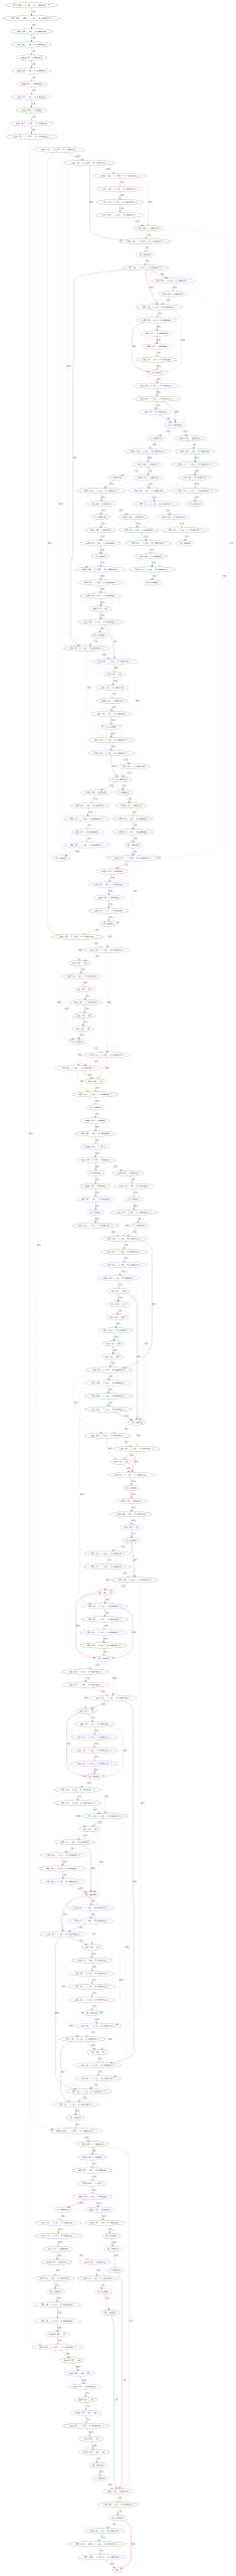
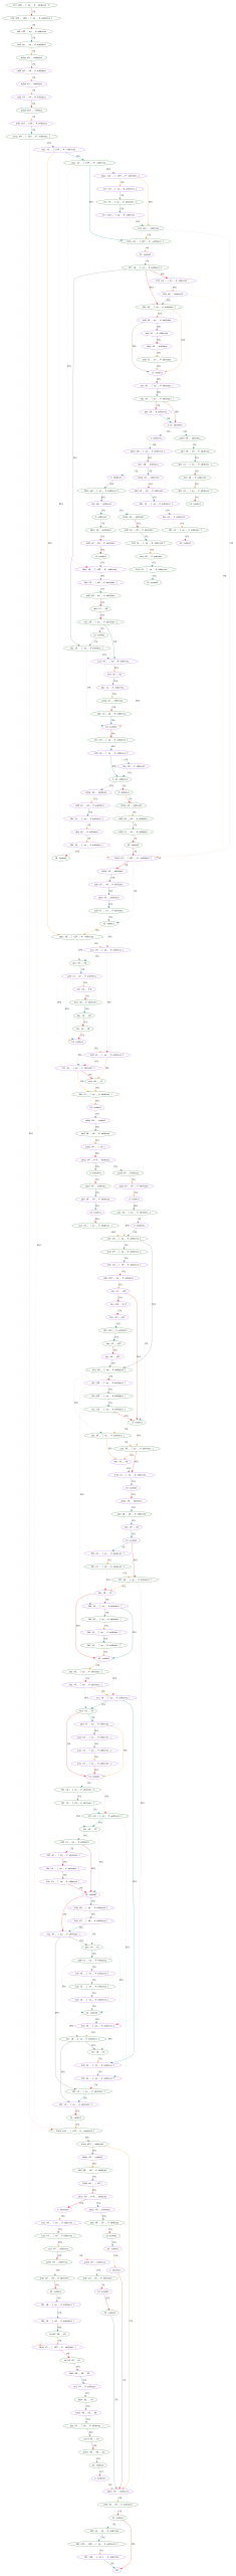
  digraph {
    fontname="IBM Plex Mono"
    node [color=purple fontname="IBM Plex Mono"]
    edge [color=teal fontname="IBM Plex Mono" style=solid]
    n1 [color=darkgreen label="str x28 , [ sp , #- address ]!"]
    n2 [color=darkgreen label="stp x29 , x30 , [ sp , # address ]"]
    n3 [color=darkgreen label="add x29 , sp , # address"]
    n4 [color=darkgreen label="sub sp , sp , # address"]
    n5 [color=darkgreen label="adrp x8 , address"]
    n6 [label="add x8 , x8 , # address"]
    n7 [label="adrp x9 , address"]
    n8 [label="add x9 , x9 , # address"]
    n9 [color=darkgreen label="adrp x10 , symbol"]
    n10 [label="add x10 , x10 , # address"]
    n11 [color=darkgreen label="stur w0 , [ x29 , #- address ]"]
    n12 [label="stur x1 , [ x29 , #- address ]"]
    n13 [color=darkgreen label="ldur w11 , [ x29 , #- address ]"]
    n14 [color=darkgreen label="stur x2 , [ x29 , #- address ]"]
    n15 [label="ldur x2 , [ x29 , #- address ]"]
    n16 [color=darkgreen label="ldur x8 , [ x29 , #- address ]"]
    n17 [label="ldur x9 , [ x29 , #- address ]"]
    n18 [color=darkgreen label="cbnz w11 , address"]
    n19 [label="ldur x11 , [ x29 , #- address ]"]
    n20 [color=darkgreen label="ldur x0 , [ x29 , #- address ]"]
    n21 [label="ldur x8 , [ x29 , #- address ]"]
    n22 [label="adrp x0 , address"]
    n23 [color=darkgreen label="bl symbol"]
    n24 [label="str x0 , [ sp , # address ]"]
    n25 [color=darkgreen label="mov x0 , x8"]
    n26 [color=darkgreen label="ucvtf d1 , x9"]
    n27 [label="str x8 , [ sp , # address ]"]
    n28 [color=darkgreen label="cbz x11 , address"]
    n29 [label="bl symbol"]
    n30 [label="ldr x2 , [ x8 , # address ]"]
    n31 [color=darkgreen label="str x9 , [ sp , # address ]"]
    n32 [label="str x10 , [ sp , # address ]"]
    n33 [label="add x0 , x0 , # address"]
    n34 [color=darkgreen label="str x0 , [ sp , # address ]"]
    n35 [label="adrp x1 , address"]
    n36 [color=darkgreen label="add x1 , x1 , # address"]
    n37 [label="ldr x1 , [ sp , # address ]"]
    n38 [label="add x1 , sp , # address"]
    n39 [label="bl symbol"]
    n40 [label="str x0 , [ sp , # address ]"]
    n41 [color=darkgreen label="mov x0 , x1"]
    n42 [label="mov w2 , # 0"]
    n43 [color=darkgreen label="mov x8 , # address"]
    n44 [color=darkgreen label="mov x3 , x8"]
    n45 [color=darkgreen label="mov x4 , x8"]
    n46 [color=darkgreen label="ldr x1 , [ sp , # address ]"]
    n47 [label="bl symbol"]
    n48 [label="adrp x8 , symbol"]
    n49 [color=darkgreen label="add x8 , x8 , # address"]
    n50 [label="ldrb w9 , [ x8 ]"]
    n51 [label="tbnz w9 , # 0 , address"]
    n52 [color=darkgreen label="adrp x0 , address"]
    n53 [color=darkgreen label="b address"]
    n54 [label="add x0 , x0 , # address"]
    n55 [color=darkgreen label="adrp x0 , address"]
    n56 [label="bl symbol"]
    n57 [label="add x0 , x0 , # address"]
    n58 [label="ldr x8 , [ sp , # address ]"]
    n59 [color=darkgreen label="ldr x3 , [ sp , # address ]"]
    n60 [color=darkgreen label="ldr x3 , [ sp , # address ]"]
    n61 [label="cbz x8 , address"]
    n62 [label="add x0 , sp , # address"]
    n63 [label="bl symbol"]
    n64 [label="ldr x8 , [ sp , # address ]"]
    n65 [label="bl symbol"]
    n66 [label="mov x1 , # address"]
    n67 [label="str x0 , [ sp , # address ]"]
    n68 [color=darkgreen label="str x0 , [ sp , # address ]"]
    n69 [label="b address"]
    n70 [color=darkgreen label="ldr x8 , [ sp , # address ]"]
    n71 [color=darkgreen label="ldr x9 , [ sp , # address ]"]
    n72 [color=darkgreen label="str x8 , [ sp , # address ]"]
    n73 [label="ldr x0 , [ x9 , # address ]"]
    n74 [label="str x10 , [ sp , # address ]"]
    n75 [color=darkgreen label="ldr x8 , [ sp , # address ]"]
    n76 [label="bl symbol"]
    n77 [label="adrp x2 , address"]
    n78 [color=darkgreen label="add x2 , x2 , # address"]
    n79 [color=darkgreen label="ldr x8 , [ sp , # address ]"]
    n80 [label="cmp x8 , # address"]
    n81 [label="b.ne address"]
    n82 [color=darkgreen label="adrp x0 , address"]
    n83 [label="b address"]
    n84 [color=darkgreen label="add x0 , x0 , # address"]
    n85 [label="ldrb w8 , [ sp , # address ]"]
    n86 [color=darkgreen label="ldr x1 , [ sp , # address ]"]
    n87 [label="cbnz w8 , address"]
    n88 [label="add x10 , sp , # address"]
    n89 [color=darkgreen label="bl symbol"]
    n90 [label="mov x1 , x10"]
    n91 [color=darkgreen label="str x0 , [ sp , # address ]"]
    n92 [label="mov w11 , # 0"]
    n93 [label="mov w2 , w11"]
    n94 [color=darkgreen label="mov x12 , # address"]
    n95 [color=darkgreen label="mov x3 , x12"]
    n96 [label="mov x4 , x12"]
    n97 [color=darkgreen label="str w11 , [ sp , # address ]"]
    n98 [label="ldr x1 , [ sp , # address ]"]
    n99 [label="mov x0 , x8"]
    n100 [color=darkgreen label="str x12 , [ sp , # address ]"]
    n101 [label="bl symbol"]
    n102 [color=darkgreen label="ldr w2 , [ sp , # address ]"]
    n103 [label="ldr x1 , [ sp , # address ]"]
    n104 [label="bl symbol"]
    n105 [label="adrp x8 , address"]
    n106 [color=darkgreen label="add x8 , x8 , # address"]
    n107 [label="mov x0 , x8"]
    n108 [label="bl symbol"]
    n109 [label="ldr x8 , [ sp , # address ]"]
    n110 [color=darkgreen label="str x0 , [ sp , # address ]"]
    n111 [color=darkgreen label="ldr x9 , [ x8 , # address ]"]
    n112 [label="mov x0 , x9"]
    n113 [label="ldr x1 , [ sp , # address ]"]
    n114 [color=darkgreen label="str x0 , [ sp , # address ]"]
    n115 [color=darkgreen label="mov x0 , x1"]
    n116 [color=darkgreen label="ldr x8 , [ sp , # address ]"]
    n117 [label="str x0 , [ sp , # address ]"]
    n118 [label="ldr x3 , [ sp , # address ]"]
    n119 [color=darkgreen label="ldr x4 , [ sp , # address ]"]
    n120 [label="ldr x9 , [ x8 , # address ]"]
    n121 [color=darkgreen label="mov x0 , x9"]
    n122 [label="ldr x1 , [ sp , # address ]"]
    n123 [label="add x1 , sp , # address"]
    n124 [label="bl symbol"]
    n125 [label="ldr x2 , [ sp , # address ]"]
    n126 [label="ldr w2 , [ sp , # address ]"]
    n127 [color=darkgreen label="ldr x8 , [ sp , # address ]"]
    n128 [color=darkgreen label="str x0 , [ sp , # address ]"]
    n129 [label="ldr x3 , [ sp , # address ]"]
    n130 [label="ldr x4 , [ sp , # address ]"]
    n131 [color=darkgreen label="ldr x9 , [ x8 , # address ]"]
    n132 [color=darkgreen label="mov x0 , x9"]
    n133 [color=darkgreen label="add x1 , sp , # address"]
    n134 [label="bl symbol"]
    n135 [color=darkgreen label="ldr x3 , [ sp , # address ]"]
    n136 [label="ldr w2 , [ sp , # address ]"]
    n137 [label="ldr x8 , [ sp , # address ]"]
    n138 [label="str x0 , [ sp , # address ]"]
    n139 [label="ldr x3 , [ sp , # address ]"]
    n140 [label="ldr x4 , [ sp , # address ]"]
    n141 [label="ldr x9 , [ x8 , # address ]"]
    n142 [color=darkgreen label="mov x0 , x9"]
    n143 [color=darkgreen label="add x1 , sp , # address"]
    n144 [color=darkgreen label="bl symbol"]
    n145 [label="ldr x4 , [ sp , # address ]"]
    n146 [label="ldr w2 , [ sp , # address ]"]
    n147 [color=darkgreen label="ldr x3 , [ sp , # address ]"]
    n148 [label="ldr x4 , [ sp , # address ]"]
    n149 [color=darkgreen label="bl symbol"]
    n150 [label="adrp x0 , address"]
    n151 [label="adrp x8 , symbol"]
    n152 [color=darkgreen label="add x0 , x0 , # address"]
    n153 [color=darkgreen label="add x8 , x8 , # address"]
    n154 [color=darkgreen label="bl symbol"]
    n155 [label="ldrb w9 , [ x8 ]"]
    n156 [color=darkgreen label="str x0 , [ sp , # address ]"]
    n157 [color=darkgreen label="mov w2 , # address"]
    n158 [color=darkgreen label="ldr x3 , [ sp , # address ]"]
    n159 [color=darkgreen label="bl symbol"]
    n160 [label="adrp x0 , address"]
    n161 [label="b address"]
    n162 [color=darkgreen label="add sp , sp , # address"]
    n163 [label=ret]
    n164 [color=darkgreen label="ldp x29 , x30 , [ sp , # address ]"]
    n165 [label="ldr x28 , [ sp ] , # address"]
    n166 [label="tbnz w9 , # 0 , address"]
    n167 [label="adrp x0 , address"]
    n168 [label="b address"]
    n169 [color=darkgreen label="add x0 , x0 , # address"]
    n170 [label="ldr x8 , [ sp , # address ]"]
    n171 [color=darkgreen label="bl symbol"]
    n172 [color=darkgreen label="ldr x9 , [ x8 , # address ]"]
    n173 [label="add x0 , x0 , # address"]
    n174 [color=darkgreen label="ldrb w8 , [ sp , # address ]"]
    n175 [label="ldr x1 , [ sp , # address ]"]
    n176 [label="cbz w8 , address"]
    n177 [label="bl symbol"]
    n178 [label="b address"]
    n179 [color=darkgreen label="cbz x9 , address"]
    n180 [label="mov w2 , # address"]
    n181 [color=darkgreen label="ldr x3 , [ sp , # address ]"]
    n182 [label="bl symbol"]
    n183 [color=darkgreen label="adrp x0 , address"]
    n184 [color=darkgreen label="b address"]
    n185 [label="adrp x0 , address"]
    n186 [color=darkgreen label="adrp x0 , address"]
    n187 [color=darkgreen label="add x0 , x0 , # address"]
    n188 [color=darkgreen label="add x0 , x0 , # address"]
    n189 [label="bl symbol"]
    n190 [color=darkgreen label="bl symbol"]
    n191 [color=darkgreen label="add x0 , x0 , # address"]
    n192 [color=darkgreen label="adrp x0 , address"]
    n193 [color=darkgreen label="ldr x1 , [ sp , # address ]"]
    n194 [label="add x0 , x0 , # address"]
    n195 [color=darkgreen label="bl symbol"]
    n196 [label="ldr x8 , [ sp , # address ]"]
    n197 [label="ldr x9 , [ x8 , # address ]"]
    n198 [color=darkgreen label="ucvtf d0 , x9"]
    n199 [label="fsub d0 , d0 , d1"]
    n200 [label="mov x9 , # address"]
    n201 [color=darkgreen label="fmov d1 , x9"]
    n202 [label="fmul d0 , d1 , d0"]
    n203 [color=darkgreen label="ldr x9 , [ x8 , # address ]"]
    n204 [color=darkgreen label="ucvtf d1 , x9"]
    n205 [color=darkgreen label="fdiv d0 , d0 , d1"]
    n206 [color=darkgreen label="bl symbol"]
    n207 [label="b address"]
    n208 [color=darkgreen label="mov w2 , # address"]
    n209 [color=darkgreen label="ldr x3 , [ sp , # address ]"]
    n210 [color=darkgreen label="bl symbol"]
    n211 [color=darkgreen label="bl symbol"]
    n212 [color=darkgreen label="add x8 , sp , # address"]
    n213 [color=darkgreen label="mov x1 , x8"]
    n214 [color=darkgreen label="str x8 , [ sp , # address ]"]
    n215 [color=darkgreen label="bl symbol"]
    n216 [label="mov x0 , x8"]
    n217 [color=darkgreen label="str x0 , [ sp , # address ]"]
    n218 [label="mov x1 , # address"]
    n219 [color=darkgreen label="adrp x2 , address"]
    n220 [color=darkgreen label="add x2 , x2 , # address"]
    n221 [label="ldr x8 , [ sp , # address ]"]
    n222 [label="cmp x8 , # address"]
    n223 [color=darkgreen label="b.ne address"]
    n224 [label="adrp x0 , address"]
    n225 [color=darkgreen label="b address"]
    n226 [label="add x0 , x0 , # address"]
    n227 [color=darkgreen label="adrp x0 , address"]
    n228 [label="ldr x1 , [ sp , # address ]"]
    n229 [color=darkgreen label="add x0 , x0 , # address"]
    n230 [label="mov w2 , # address"]
    n231 [label="ldr x3 , [ sp , # address ]"]
    n232 [color=darkgreen label="bl symbol"]
    n233 [color=darkgreen label="add x1 , sp , # address"]
    n234 [color=darkgreen label="bl symbol"]
    n1 -> n2 [color=red label=CFG]
    n2 -> n3 [color=red label=CFG style=dotted]
    n3 -> n4 [label=CFG]
    n4 -> n5 [color=darkorange label=CFG]
    n5 -> n6 [color=gray40 label=CFG]
    n6 -> n7 [color=darkorange label=CFG style=dotted]
    n7 -> n8 [color=darkorange label=CFG style=dotted]
    n8 -> n9 [color=red label=CFG]
    n9 -> n10 [color=darkorange label=CFG style=dotted]
    n10 -> n11 [label=CFG]
+   n11 -> n12 [color=gray40 label=CFG style=dotted]
    n11 -> n13 [color=red label=DFG style=dotted]
    n12 -> n14 [label=CFG]
    n12 -> n15 [color=darkorange label=DFG style=dotted]
    n12 -> n16 [color=darkorange label=DFG]
    n12 -> n17 [color=darkorange label=DFG style=dotted]
    n13 -> n18 [color=gray40 label=DFG style=dotted]
    n14 -> n19 [color=gray40 label=DFG style=dotted]
    n14 -> n20 [label=DFG]
    n14 -> n21 [color=red label=DFG style=dotted]
    n15 -> n22 [color=red label=CFG]
    n15 -> n23 [color=gray40 label=DFG style=dotted]
    n16 -> n24 [color=darkorange label=CFG style=dotted]
    n16 -> n25 [color=gray40 label=DFG style=dotted]
    n17 -> n26 [color=red label=DFG]
    n18 -> n150 [color=darkorange label=CFG]
    n18 -> n151 [color=gray40 label=CFG]
    n19 -> n27 [color=darkorange label=CFG]
    n19 -> n28 [color=darkorange label=DFG]
    n20 -> n29 [color=darkorange label=DFG style=dotted]
    n21 -> n30 [color=gray40 label=DFG style=dotted]
    n22 -> n33 [color=gray40 label=CFG]
    n23 -> n16 [color=darkorange label=CFG]
    n23 -> n24 [color=gray40 label=DFG style=dotted]
    n24 -> n25 [label=CFG style=dotted]
    n24 -> n37 [color=red label=DFG style=dotted]
    n25 -> n38 [label=CFG]
    n25 -> n39 [color=darkorange label=DFG style=dotted]
    n26 -> n199 [color=gray40 label=CFG]
    n27 -> n31 [color=gray40 label=CFG]
    n28 -> n15 [color=gray40 label=CFG style=dotted]
    n28 -> n20 [color=darkorange label=CFG style=dotted]
    n29 -> n34 [color=gray40 label=DFG style=dotted]
    n30 -> n212 [label=CFG style=dotted]
    n31 -> n32 [label=CFG]
    n32 -> n28 [label=CFG style=dotted]
    n33 -> n35 [label=CFG]
    n34 -> n58 [color=red label=DFG]
    n34 -> n59 [color=red label=DFG]
    n34 -> n60 [color=gray40 label=DFG]
    n35 -> n36 [label=CFG]
    n36 -> n23 [color=gray40 label=CFG style=dotted]
    n37 -> n40 [color=red label=CFG style=dotted]
    n37 -> n41 [color=darkorange label=DFG]
    n38 -> n39 [label=DFG style=dotted]
    n38 -> n42 [color=darkorange label=CFG style=dotted]
    n39 -> n37 [color=darkorange label=CFG style=dotted]
    n39 -> n40 [label=DFG style=dotted]
    n40 -> n41 [color=red label=CFG]
    n40 -> n46 [color=darkorange label=DFG]
    n41 -> n46 [color=darkorange label=CFG style=dotted]
    n42 -> n43 [color=red label=CFG style=dotted]
    n43 -> n44 [label=CFG]
    n44 -> n45 [color=red label=CFG]
    n45 -> n39 [color=red label=CFG]
    n46 -> n47 [color=darkorange label=CFG]
    n47 -> n48 [color=gray40 label=CFG style=dotted]
    n48 -> n49 [color=gray40 label=CFG]
    n49 -> n50 [color=darkorange label=CFG]
    n50 -> n51 [color=red label=DFG style=dotted]
    n51 -> n52 [color=gray40 label=CFG style=dotted]
    n51 -> n53 [color=gray40 label=CFG]
    n52 -> n54 [color=darkorange label=CFG]
    n53 -> n55 [color=red label=CFG style=dotted]
    n54 -> n56 [color=darkorange label=CFG]
    n55 -> n57 [label=CFG]
    n56 -> n68 [color=gray40 label=DFG]
    n57 -> n76 [label=CFG]
    n58 -> n61 [color=darkorange label=DFG style=dotted]
    n59 -> n62 [color=darkorange label=CFG]
    n59 -> n63 [color=darkorange label=DFG]
    n60 -> n64 [label=CFG style=dotted]
    n60 -> n65 [label=DFG style=dotted]
    n61 -> n15 [color=darkorange label=DFG style=dotted]
    n61 -> n59 [color=gray40 label=CFG]
    n62 -> n63 [color=gray40 label=DFG]
    n62 -> n66 [color=gray40 label=CFG]
    n63 -> n67 [color=red label=DFG style=dotted]
    n64 -> n216 [color=darkorange label=DFG]
    n65 -> n217 [color=red label=DFG]
    n66 -> n77 [color=red label=CFG]
    n67 -> n79 [label=DFG]
    n68 -> n69 [color=gray40 label=CFG style=dotted]
    n68 -> n70 [color=darkorange label=DFG style=dotted]
    n69 -> n70 [color=gray40 label=CFG]
    n70 -> n71 [color=gray40 label=CFG style=dotted]
    n70 -> n72 [color=gray40 label=DFG]
    n71 -> n73 [label=CFG style=dotted]
    n72 -> n74 [color=red label=CFG style=dotted]
    n72 -> n75 [label=DFG style=dotted]
    n73 -> n88 [color=red label=CFG style=dotted]
    n73 -> n89 [label=DFG style=dotted]
    n74 -> n97 [color=gray40 label=CFG]
    n74 -> n98 [color=gray40 label=DFG style=dotted]
    n75 -> n91 [color=darkorange label=CFG style=dotted]
    n75 -> n99 [color=darkorange label=DFG]
    n76 -> n156 [color=red label=DFG style=dotted]
    n77 -> n78 [color=darkorange label=CFG]
    n78 -> n63 [color=darkorange label=CFG]
    n79 -> n80 [color=red label=CFG]
    n79 -> n81 [color=red label=DFG]
    n80 -> n81 [label=CFG]
    n81 -> n82 [label=CFG style=dotted]
    n81 -> n83 [color=gray40 label=CFG style=dotted]
    n82 -> n84 [label=CFG style=dotted]
    n83 -> n85 [label=CFG style=dotted]
    n84 -> n86 [label=CFG]
    n85 -> n87 [color=gray40 label=DFG]
    n86 -> n157 [color=red label=CFG style=dotted]
    n87 -> n160 [label=CFG]
    n87 -> n161 [label=CFG style=dotted]
    n88 -> n90 [color=darkorange label=CFG]
    n89 -> n75 [color=darkorange label=CFG style=dotted]
    n89 -> n91 [color=darkorange label=DFG style=dotted]
    n90 -> n89 [color=red label=DFG]
    n90 -> n92 [color=red label=CFG]
    n91 -> n99 [color=darkorange label=CFG]
    n91 -> n103 [color=red label=DFG]
    n92 -> n93 [color=red label=CFG style=dotted]
    n93 -> n94 [label=CFG style=dotted]
    n94 -> n95 [label=CFG]
    n95 -> n96 [color=red label=CFG]
    n96 -> n72 [color=gray40 label=CFG]
    n97 -> n100 [label=CFG style=dotted]
    n98 -> n101 [label=DFG]
    n98 -> n102 [color=gray40 label=CFG]
    n99 -> n103 [color=gray40 label=CFG style=dotted]
    n100 -> n89 [color=red label=CFG]
    n101 -> n116 [color=darkorange label=CFG]
    n101 -> n117 [color=red label=DFG style=dotted]
    n102 -> n118 [color=darkorange label=CFG]
    n103 -> n104 [color=gray40 label=CFG]
    n104 -> n105 [color=red label=CFG]
    n105 -> n106 [label=CFG style=dotted]
    n106 -> n107 [label=CFG style=dotted]
    n107 -> n108 [label=CFG]
    n108 -> n109 [label=CFG]
    n108 -> n110 [color=red label=DFG]
    n109 -> n111 [color=darkorange label=CFG style=dotted]
    n110 -> n112 [color=darkorange label=CFG]
    n110 -> n113 [color=red label=DFG style=dotted]
    n111 -> n110 [color=darkorange label=CFG style=dotted]
    n111 -> n112 [color=red label=DFG style=dotted]
    n112 -> n98 [color=red label=CFG style=dotted]
    n112 -> n101 [color=red label=DFG]
    n113 -> n114 [color=darkorange label=CFG style=dotted]
    n113 -> n115 [color=gray40 label=DFG style=dotted]
    n114 -> n115 [color=gray40 label=CFG]
    n114 -> n145 [color=gray40 label=DFG]
    n115 -> n122 [color=darkorange label=CFG style=dotted]
    n116 -> n120 [color=red label=CFG style=dotted]
    n117 -> n121 [label=CFG]
    n117 -> n122 [label=DFG]
    n118 -> n119 [label=CFG]
    n119 -> n101 [color=darkorange label=CFG]
    n120 -> n117 [color=darkorange label=CFG]
    n120 -> n121 [label=DFG style=dotted]
    n121 -> n123 [label=CFG]
    n121 -> n124 [color=red label=DFG]
    n122 -> n125 [color=gray40 label=CFG style=dotted]
    n123 -> n124 [color=darkorange label=DFG]
    n123 -> n126 [color=gray40 label=CFG]
    n124 -> n127 [label=CFG style=dotted]
    n124 -> n128 [color=red label=DFG style=dotted]
    n125 -> n135 [color=red label=CFG style=dotted]
    n126 -> n129 [color=gray40 label=CFG style=dotted]
    n127 -> n131 [color=gray40 label=CFG style=dotted]
    n128 -> n125 [label=DFG style=dotted]
    n128 -> n132 [label=CFG]
    n129 -> n130 [color=darkorange label=CFG]
    n130 -> n124 [color=red label=CFG]
    n131 -> n128 [label=CFG style=dotted]
    n131 -> n132 [label=DFG style=dotted]
    n132 -> n133 [color=gray40 label=CFG style=dotted]
    n132 -> n134 [label=DFG style=dotted]
    n133 -> n134 [color=red label=DFG]
    n133 -> n136 [color=red label=CFG style=dotted]
    n134 -> n137 [label=CFG]
    n134 -> n138 [color=red label=DFG]
    n135 -> n145 [label=CFG]
    n136 -> n139 [color=red label=CFG]
    n137 -> n141 [color=gray40 label=CFG style=dotted]
    n138 -> n135 [color=gray40 label=DFG]
    n138 -> n142 [color=gray40 label=CFG]
    n139 -> n140 [color=gray40 label=CFG]
    n140 -> n134 [color=red label=CFG]
    n141 -> n138 [label=CFG]
    n141 -> n142 [color=gray40 label=DFG style=dotted]
    n142 -> n143 [label=CFG]
    n142 -> n144 [label=DFG style=dotted]
    n143 -> n144 [label=DFG style=dotted]
    n143 -> n146 [color=gray40 label=CFG style=dotted]
    n144 -> n113 [label=CFG style=dotted]
    n144 -> n114 [color=gray40 label=DFG style=dotted]
    n145 -> n149 [color=red label=CFG]
    n146 -> n147 [color=gray40 label=CFG style=dotted]
    n147 -> n148 [color=gray40 label=CFG style=dotted]
    n148 -> n144 [color=gray40 label=CFG style=dotted]
    n149 -> n13 [color=darkorange label=CFG]
    n150 -> n152 [color=darkorange label=CFG style=dotted]
    n151 -> n153 [color=darkorange label=CFG]
    n152 -> n154 [color=red label=CFG style=dotted]
    n153 -> n155 [color=gray40 label=CFG style=dotted]
    n154 -> n162 [label=CFG style=dotted]
    n154 -> n163 [color=red label=DFG]
    n155 -> n166 [color=darkorange label=DFG]
    n156 -> n70 [color=darkorange label=DFG style=dotted]
    n157 -> n158 [color=darkorange label=CFG]
    n158 -> n159 [color=red label=CFG style=dotted]
    n160 -> n173 [color=red label=CFG style=dotted]
    n161 -> n174 [color=gray40 label=CFG]
    n162 -> n164 [label=CFG]
    n164 -> n165 [color=darkorange label=CFG style=dotted]
    n165 -> n163 [label=CFG]
    n166 -> n167 [label=CFG style=dotted]
    n166 -> n168 [color=red label=CFG]
    n167 -> n169 [color=gray40 label=CFG]
    n168 -> n170 [color=darkorange label=CFG style=dotted]
    n169 -> n171 [color=red label=CFG style=dotted]
    n170 -> n172 [color=red label=CFG style=dotted]
    n171 -> n177 [label=CFG]
    n172 -> n179 [color=darkorange label=DFG style=dotted]
    n173 -> n175 [label=CFG]
    n174 -> n176 [color=gray40 label=DFG]
    n175 -> n180 [color=gray40 label=CFG style=dotted]
    n176 -> n183 [label=CFG style=dotted]
    n176 -> n184 [label=CFG style=dotted]
    n177 -> n178 [color=darkorange label=CFG]
    n178 -> n150 [color=red label=CFG]
    n179 -> n185 [color=darkorange label=CFG style=dotted]
    n179 -> n186 [color=red label=CFG]
    n180 -> n181 [color=darkorange label=CFG style=dotted]
    n181 -> n182 [color=red label=CFG style=dotted]
    n183 -> n191 [color=red label=CFG]
    n184 -> n192 [color=gray40 label=CFG]
    n185 -> n187 [color=gray40 label=CFG style=dotted]
    n186 -> n188 [color=gray40 label=CFG style=dotted]
    n187 -> n189 [color=red label=CFG style=dotted]
    n188 -> n190 [color=red label=CFG]
    n189 -> n195 [color=red label=CFG]
    n190 -> n196 [color=gray40 label=CFG]
    n191 -> n193 [label=CFG]
    n192 -> n194 [color=red label=CFG style=dotted]
    n193 -> n208 [color=darkorange label=CFG style=dotted]
    n194 -> n211 [color=red label=CFG]
    n195 -> n150 [label=CFG]
    n196 -> n197 [label=CFG]
    n197 -> n198 [label=DFG]
    n198 -> n17 [color=darkorange label=CFG]
    n199 -> n200 [label=CFG]
    n200 -> n201 [color=gray40 label=CFG style=dotted]
    n201 -> n202 [color=gray40 label=CFG]
    n202 -> n203 [color=gray40 label=CFG]
    n203 -> n204 [color=gray40 label=DFG]
    n204 -> n205 [color=red label=CFG]
    n205 -> n206 [color=gray40 label=CFG style=dotted]
    n206 -> n207 [color=red label=CFG style=dotted]
    n207 -> n150 [color=darkorange label=CFG style=dotted]
    n208 -> n209 [label=CFG style=dotted]
    n209 -> n210 [label=CFG style=dotted]
    n211 -> n21 [color=gray40 label=CFG style=dotted]
    n212 -> n213 [color=red label=CFG]
    n213 -> n214 [color=red label=CFG]
    n214 -> n64 [label=DFG]
    n214 -> n215 [color=gray40 label=CFG style=dotted]
    n215 -> n60 [color=gray40 label=CFG]
    n216 -> n65 [color=darkorange label=DFG style=dotted]
    n216 -> n218 [color=gray40 label=CFG]
    n217 -> n221 [label=DFG style=dotted]
    n218 -> n219 [color=darkorange label=CFG]
    n219 -> n220 [color=red label=CFG style=dotted]
    n220 -> n65 [label=CFG]
    n221 -> n222 [label=CFG style=dotted]
    n221 -> n223 [label=DFG]
    n222 -> n223 [label=CFG style=dotted]
    n223 -> n224 [color=gray40 label=CFG]
    n223 -> n225 [color=red label=CFG style=dotted]
    n224 -> n226 [color=darkorange label=CFG]
    n225 -> n227 [color=red label=CFG]
    n226 -> n228 [label=CFG]
    n227 -> n229 [color=darkorange label=CFG style=dotted]
    n228 -> n230 [color=darkorange label=CFG style=dotted]
    n229 -> n233 [color=gray40 label=CFG]
    n230 -> n231 [color=darkorange label=CFG]
    n231 -> n232 [color=red label=CFG style=dotted]
    n233 -> n234 [color=red label=CFG style=dotted]
    n234 -> n15 [color=red label=CFG]
  }
